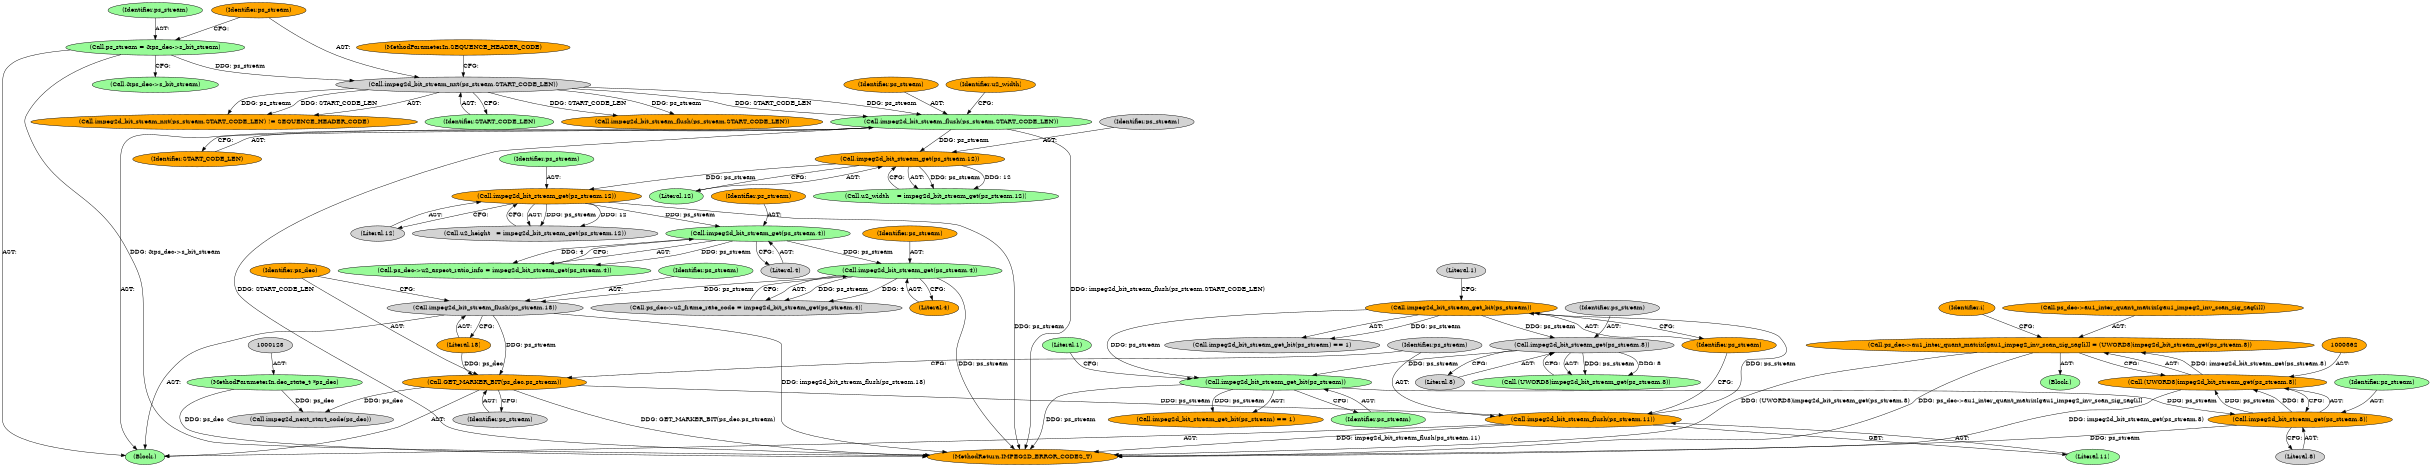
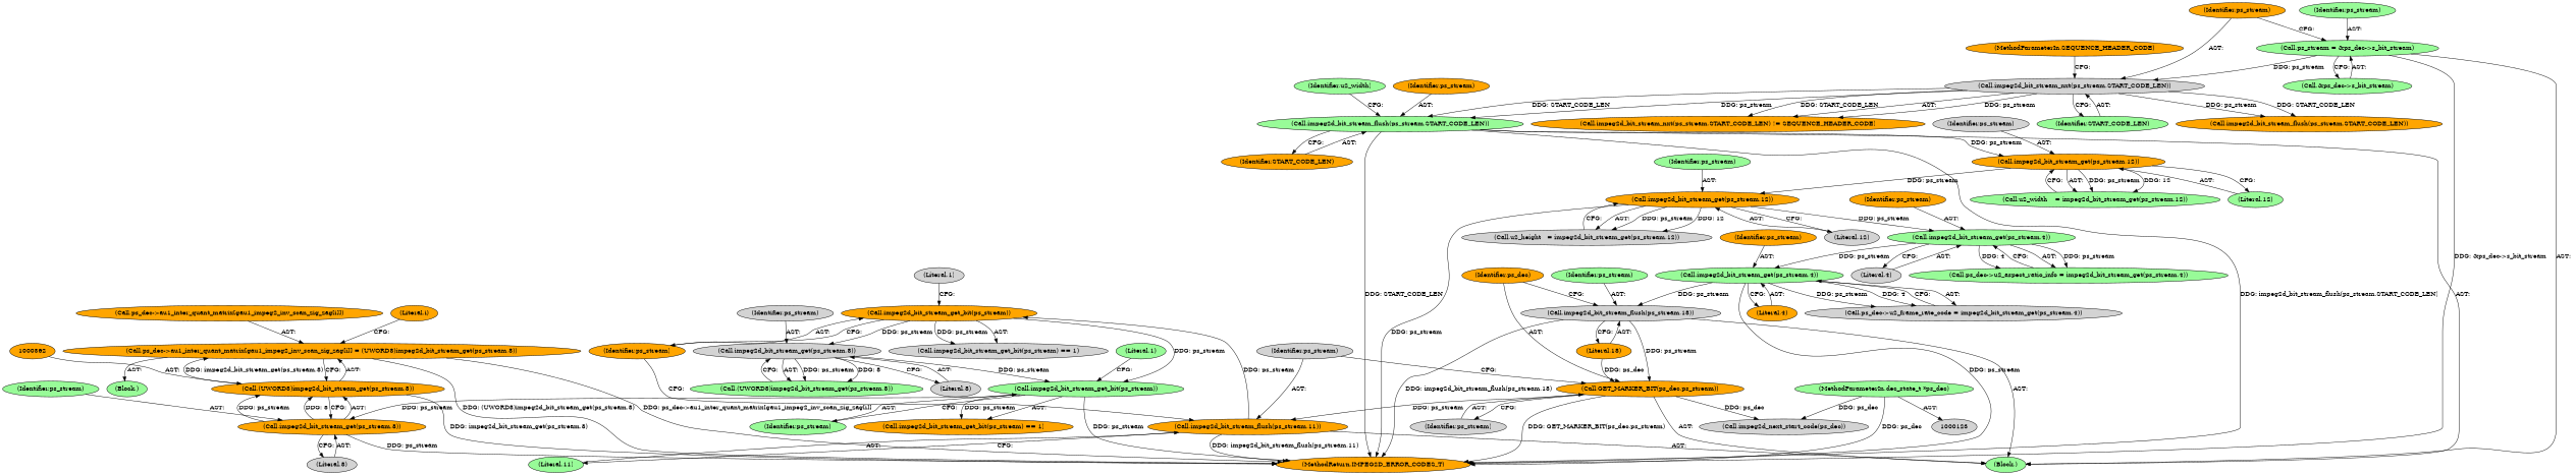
  digraph {
    node [fillcolor=orange style=filled]
    n1 [label="(Call,ps_dec->au1_inter_quant_matrix[gau1_impeg2_inv_scan_zig_zag[i]] = (UWORD8)impeg2d_bit_stream_get(ps_stream,8))"]
    n2 [label="(Call,(UWORD8)impeg2d_bit_stream_get(ps_stream,8))"]
    n3 [fillcolor=palegreen label="(Block,)"]
    n4 [label="(MethodReturn,IMPEG2D_ERROR_CODES_T)"]
    n5 [label="(Call,impeg2d_bit_stream_get(ps_stream,8))"]
    n6 [fillcolor=lightgrey label="(Literal,8)"]
    n7 [fillcolor=palegreen label="(Call,impeg2d_bit_stream_get_bit(ps_stream))"]
    n8 [fillcolor=palegreen label="(Identifier,ps_stream)"]
    n9 [label="(Call,impeg2d_bit_stream_get_bit(ps_stream) == 1)"]
    n10 [fillcolor=lightgrey label="(Call,impeg2d_bit_stream_get(ps_stream,8))"]
    n11 [fillcolor=palegreen label="(Call,(UWORD8)impeg2d_bit_stream_get(ps_stream,8))"]
    n12 [fillcolor=lightgrey label="(Literal,8)"]
    n13 [label="(Call,impeg2d_bit_stream_get_bit(ps_stream))"]
    n14 [fillcolor=lightgrey label="(Call,impeg2d_bit_stream_get_bit(ps_stream) == 1)"]
    n15 [label="(Identifier,ps_stream)"]
    n16 [label="(Call,impeg2d_bit_stream_flush(ps_stream,11))"]
    n17 [fillcolor=palegreen label="(Literal,11)"]
    n18 [fillcolor=palegreen label="(Block,)"]
    n19 [label="(Call,GET_MARKER_BIT(ps_dec,ps_stream))"]
    n20 [fillcolor=lightgrey label="(Call,impeg2d_next_start_code(ps_dec))"]
    n21 [fillcolor=lightgrey label="(Identifier,ps_stream)"]
    n22 [fillcolor=palegreen label="(MethodParameterIn,dec_state_t *ps_dec)"]
    1000123 [fillcolor=lightgrey]
    n24 [fillcolor=lightgrey label="(Call,impeg2d_bit_stream_flush(ps_stream,18))"]
    n25 [label="(Literal,18)"]
    n26 [fillcolor=palegreen label="(Call,impeg2d_bit_stream_get(ps_stream,4))"]
    n27 [fillcolor=lightgrey label="(Call,ps_dec->u2_frame_rate_code = impeg2d_bit_stream_get(ps_stream,4))"]
    n28 [label="(Literal,4)"]
    n29 [fillcolor=palegreen label="(Call,impeg2d_bit_stream_get(ps_stream,4))"]
    n30 [fillcolor=lightgrey label="(Literal,4)"]
    n31 [fillcolor=palegreen label="(Call,ps_dec->u2_aspect_ratio_info = impeg2d_bit_stream_get(ps_stream,4))"]
    n32 [label="(Call,impeg2d_bit_stream_get(ps_stream,12))"]
    n33 [fillcolor=lightgrey label="(Call,u2_height   = impeg2d_bit_stream_get(ps_stream,12))"]
    n34 [fillcolor=lightgrey label="(Literal,12)"]
    n35 [label="(Call,impeg2d_bit_stream_get(ps_stream,12))"]
    n36 [fillcolor=palegreen label="(Call,u2_width    = impeg2d_bit_stream_get(ps_stream,12))"]
    n37 [fillcolor=palegreen label="(Literal,12)"]
    n38 [fillcolor=palegreen label="(Call,impeg2d_bit_stream_flush(ps_stream,START_CODE_LEN))"]
    n39 [label="(Identifier,START_CODE_LEN)"]
    n40 [fillcolor=lightgrey label="(Call,impeg2d_bit_stream_nxt(ps_stream,START_CODE_LEN))"]
    n41 [label="(Call,impeg2d_bit_stream_flush(ps_stream,START_CODE_LEN))"]
    n42 [label="(Call,impeg2d_bit_stream_nxt(ps_stream,START_CODE_LEN) != SEQUENCE_HEADER_CODE)"]
    n43 [fillcolor=palegreen label="(Identifier,START_CODE_LEN)"]
    n44 [fillcolor=palegreen label="(Call,ps_stream = &ps_dec->s_bit_stream)"]
    n45 [fillcolor=palegreen label="(Call,&ps_dec->s_bit_stream)"]
    n46 [label="(Call,ps_dec->au1_inter_quant_matrix[gau1_impeg2_inv_scan_zig_zag[i]])"]
    n47 [label="(Identifier,ps_stream)"]
    n48 [fillcolor=palegreen label="(Literal,1)"]
    n49 [fillcolor=palegreen label="(Identifier,ps_stream)"]
    n50 [fillcolor=lightgrey label="(Literal,1)"]
    n51 [fillcolor=palegreen label="(Identifier,ps_stream)"]
    n52 [fillcolor=lightgrey label="(Identifier,ps_stream)"]
    n53 [label="(Identifier,ps_stream)"]
    n54 [label="(Identifier,ps_stream)"]
    n55 [fillcolor=lightgrey label="(Identifier,ps_stream)"]
    n56 [label="(MethodParameterIn,SEQUENCE_HEADER_CODE)"]
    n57 [fillcolor=palegreen label="(Identifier,ps_stream)"]
    n58 [fillcolor=palegreen label="(Identifier,ps_stream)"]
    n59 [label="(Identifier,ps_stream)"]
    n60 [fillcolor=lightgrey label="(Identifier,ps_stream)"]
-   n61 [label="(Identifier,u2_width)"]
-   n62 [label="(Identifier,i)"]
+   n61 [fillcolor=palegreen label="(Identifier,u2_width)"]
+   n62 [label="(Literal,i)"]
    n63 [label="(Identifier,ps_dec)"]
    1000362
    n1 -> n2 [label="CFG: "]
    n1 -> n3 [label="AST: "]
    n1 -> n4 [label="DDG: (UWORD8)impeg2d_bit_stream_get(ps_stream,8)"]
    n1 -> n4 [label="DDG: ps_dec->au1_inter_quant_matrix[gau1_impeg2_inv_scan_zig_zag[i]]"]
    n2 -> n1 [label="AST: "]
    n2 -> n1 [label="DDG: impeg2d_bit_stream_get(ps_stream,8)"]
    n2 -> n4 [label="DDG: impeg2d_bit_stream_get(ps_stream,8)"]
    n2 -> n5 [label="CFG: "]
    n5 -> n2 [label="AST: "]
    n5 -> n2 [label="DDG: ps_stream"]
    n5 -> n2 [label="DDG: 8"]
    n5 -> n4 [label="DDG: ps_stream"]
    n5 -> n6 [label="CFG: "]
    n6 -> n5 [label="AST: "]
    n7 -> n4 [label="DDG: ps_stream"]
    n7 -> n5 [label="DDG: ps_stream"]
    n7 -> n8 [label="CFG: "]
    n7 -> n9 [label="AST: "]
    n7 -> n9 [label="DDG: ps_stream"]
    n8 -> n7 [label="AST: "]
    n10 -> n7 [label="DDG: ps_stream"]
    n10 -> n11 [label="AST: "]
    n10 -> n11 [label="DDG: ps_stream"]
    n10 -> n11 [label="DDG: 8"]
    n10 -> n12 [label="CFG: "]
    n11 -> n10 [label="CFG: "]
    n12 -> n10 [label="AST: "]
    n13 -> n7 [label="DDG: ps_stream"]
    n13 -> n10 [label="DDG: ps_stream"]
    n13 -> n14 [label="AST: "]
    n13 -> n14 [label="DDG: ps_stream"]
    n13 -> n15 [label="CFG: "]
    n15 -> n13 [label="AST: "]
    n15 -> n16 [label="CFG: "]
    n16 -> n4 [label="DDG: impeg2d_bit_stream_flush(ps_stream,11)"]
    n16 -> n13 [label="DDG: ps_stream"]
-   n16 -> n17 [label="GET: "]
+   n16 -> n17 [label="CFG: "]
    n16 -> n18 [label="AST: "]
    n17 -> n16 [label="AST: "]
    n19 -> n4 [label="DDG: GET_MARKER_BIT(ps_dec,ps_stream)"]
    n19 -> n16 [label="DDG: ps_stream"]
    n19 -> n18 [label="AST: "]
    n19 -> n20 [label="DDG: ps_dec"]
    n19 -> n21 [label="CFG: "]
    n21 -> n19 [label="AST: "]
    n22 -> n4 [label="DDG: ps_dec"]
    n22 -> n20 [label="DDG: ps_dec"]
-   1000123 -> n22 [label="AST: "]
+   n22 -> 1000123 [label="AST: "]
    n24 -> n4 [label="DDG: impeg2d_bit_stream_flush(ps_stream,18)"]
    n24 -> n18 [label="AST: "]
    n24 -> n19 [label="DDG: ps_stream"]
    n24 -> n25 [label="CFG: "]
    n25 -> n19 [label="DDG: ps_dec"]
    n25 -> n24 [label="AST: "]
    n26 -> n4 [label="DDG: ps_stream"]
    n26 -> n24 [label="DDG: ps_stream"]
    n26 -> n27 [label="AST: "]
    n26 -> n27 [label="DDG: ps_stream"]
    n26 -> n27 [label="DDG: 4"]
    n26 -> n28 [label="CFG: "]
    n27 -> n26 [label="CFG: "]
    n28 -> n26 [label="AST: "]
    n29 -> n26 [label="DDG: ps_stream"]
    n29 -> n30 [label="CFG: "]
    n29 -> n31 [label="AST: "]
    n29 -> n31 [label="DDG: ps_stream"]
    n29 -> n31 [label="DDG: 4"]
    n30 -> n29 [label="AST: "]
    n31 -> n29 [label="CFG: "]
    n32 -> n4 [label="DDG: ps_stream"]
    n32 -> n29 [label="DDG: ps_stream"]
    n32 -> n33 [label="AST: "]
    n32 -> n33 [label="DDG: ps_stream"]
    n32 -> n33 [label="DDG: 12"]
    n32 -> n34 [label="CFG: "]
    n33 -> n32 [label="CFG: "]
    n34 -> n32 [label="AST: "]
    n35 -> n32 [label="DDG: ps_stream"]
    n35 -> n36 [label="AST: "]
    n35 -> n36 [label="DDG: ps_stream"]
    n35 -> n36 [label="DDG: 12"]
    n35 -> n37 [label="CFG: "]
    n36 -> n35 [label="CFG: "]
    n37 -> n35 [label="AST: "]
    n38 -> n4 [label="DDG: START_CODE_LEN"]
    n38 -> n4 [label="DDG: impeg2d_bit_stream_flush(ps_stream,START_CODE_LEN)"]
    n38 -> n18 [label="AST: "]
    n38 -> n35 [label="DDG: ps_stream"]
    n38 -> n39 [label="CFG: "]
    n39 -> n38 [label="AST: "]
    n40 -> n38 [label="DDG: ps_stream"]
    n40 -> n38 [label="DDG: START_CODE_LEN"]
    n40 -> n41 [label="DDG: ps_stream"]
    n40 -> n41 [label="DDG: START_CODE_LEN"]
    n40 -> n42 [label="AST: "]
    n40 -> n42 [label="DDG: ps_stream"]
    n40 -> n42 [label="DDG: START_CODE_LEN"]
    n40 -> n43 [label="CFG: "]
    n43 -> n40 [label="AST: "]
    n44 -> n4 [label="DDG: &ps_dec->s_bit_stream"]
    n44 -> n18 [label="AST: "]
    n44 -> n40 [label="DDG: ps_stream"]
    n44 -> n45 [label="CFG: "]
+   n45 -> n44 [label="AST: "]
    n46 -> n1 [label="AST: "]
    n47 -> n40 [label="AST: "]
    n47 -> n44 [label="CFG: "]
    n48 -> n7 [label="CFG: "]
    n49 -> n44 [label="AST: "]
    n50 -> n13 [label="CFG: "]
    n51 -> n32 [label="AST: "]
    n52 -> n10 [label="AST: "]
    n53 -> n29 [label="AST: "]
    n54 -> n38 [label="AST: "]
    n55 -> n16 [label="AST: "]
    n55 -> n19 [label="CFG: "]
    n56 -> n40 [label="CFG: "]
    n57 -> n5 [label="AST: "]
    n58 -> n24 [label="AST: "]
    n59 -> n26 [label="AST: "]
    n60 -> n35 [label="AST: "]
    n61 -> n38 [label="CFG: "]
    n62 -> n1 [label="CFG: "]
    n63 -> n19 [label="AST: "]
    n63 -> n24 [label="CFG: "]
    1000362 -> n2 [label="AST: "]
  }
